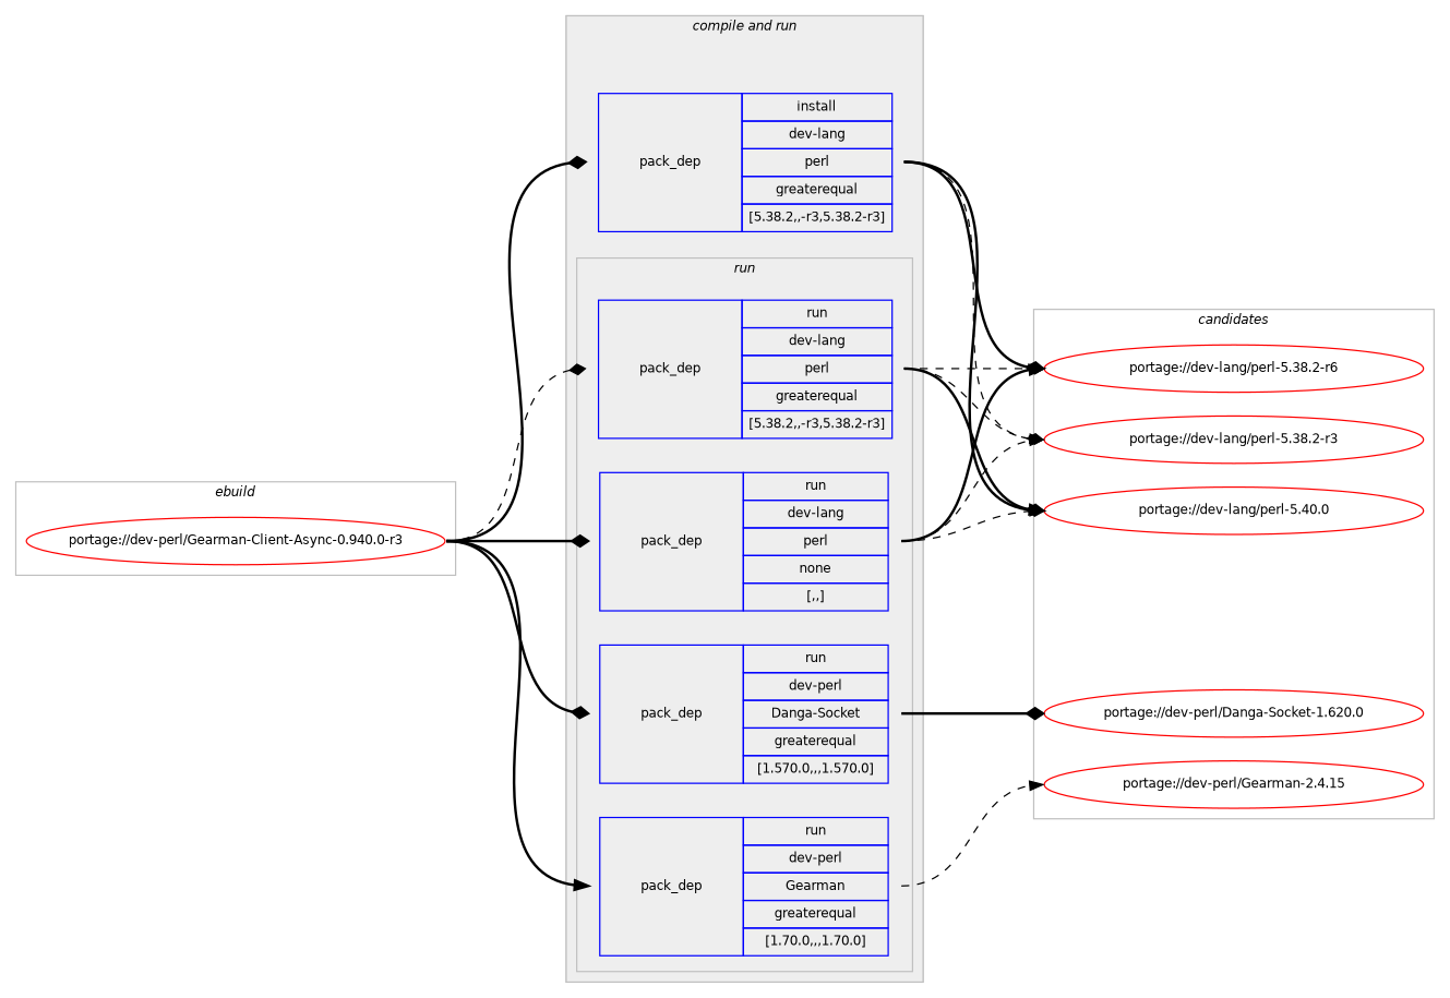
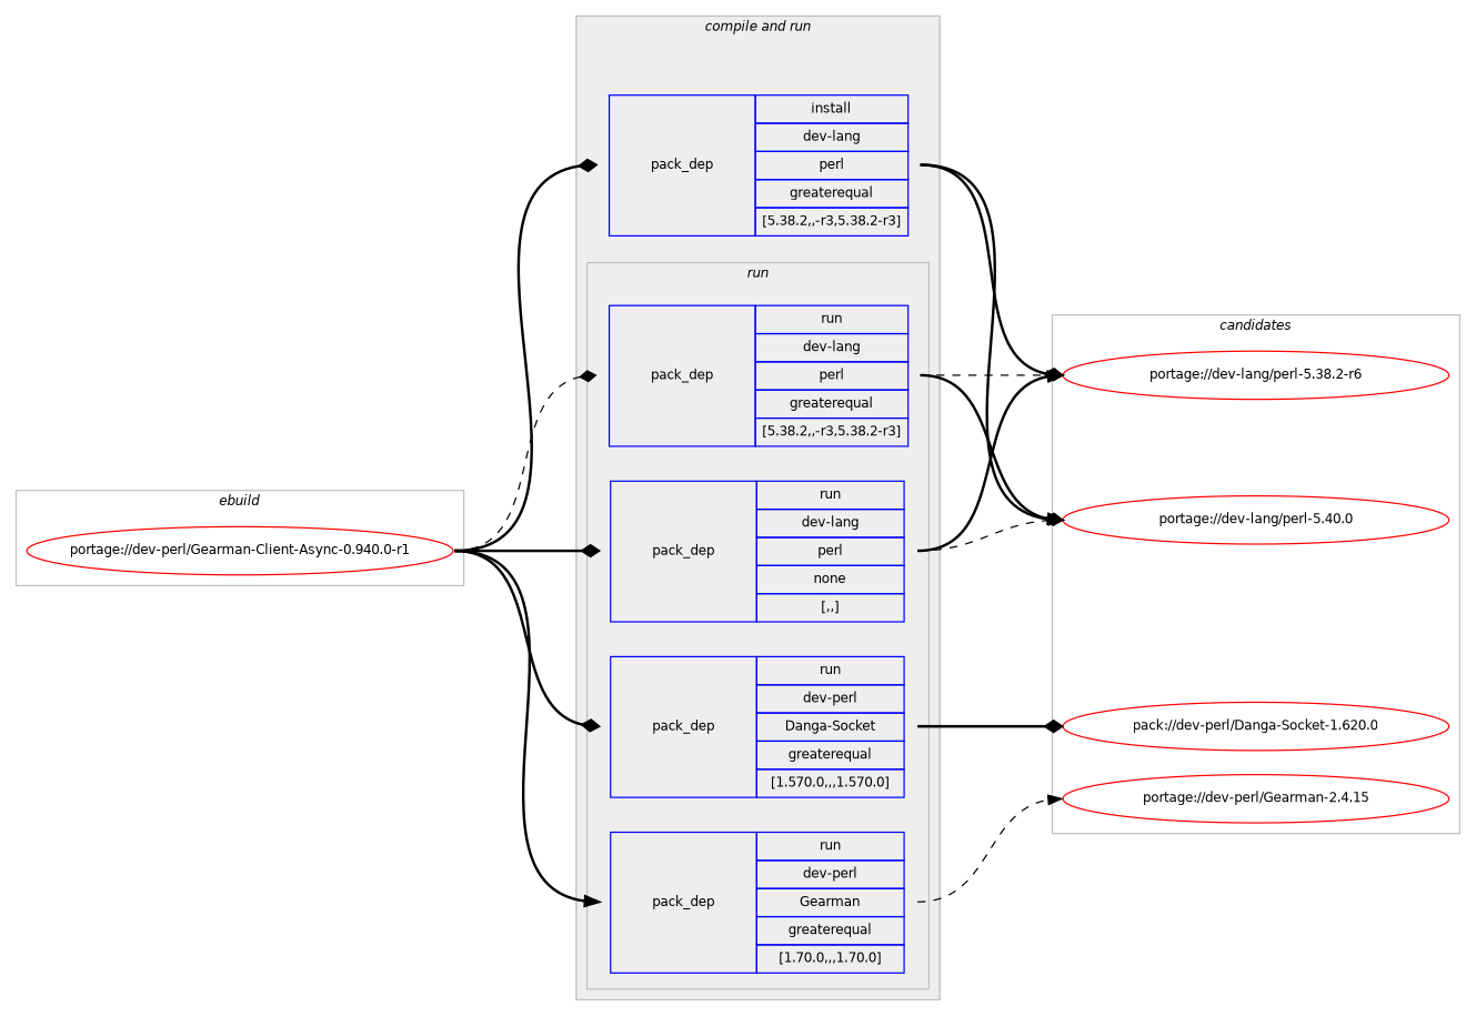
  digraph {
    compound=true
    concentrate=true
    fontname=Helvetica
    fontsize=10
    newrank=true
    rankdir=LR
    ranksep=1.5
    node [color=red fontname=Helvetica fontsize=10]
    edge [arrowhead=diamond headport=w style=bold tailport=e weight=100]
-   n1 [label="portage://dev-perl/Gearman-Client-Async-0.940.0-r3" width=4]
+   n1 [label="portage://dev-perl/Gearman-Client-Async-0.940.0-r1" width=4]
    n2 [color=blue label=<<TABLE BORDER="0" CELLBORDER="1" CELLSPACING="0" CELLPADDING="4" WIDTH="220"><TR><TD ROWSPAN="6" CELLPADDING="30">pack_dep</TD></TR><TR><TD WIDTH="110">install</TD></TR><TR><TD>dev-lang</TD></TR><TR><TD>perl</TD></TR><TR><TD>greaterequal</TD></TR><TR><TD>[5.38.2,,-r3,5.38.2-r3]</TD></TR></TABLE>> shape=none]
    n3 [color=blue label=<<TABLE BORDER="0" CELLBORDER="1" CELLSPACING="0" CELLPADDING="4" WIDTH="220"><TR><TD ROWSPAN="6" CELLPADDING="30">pack_dep</TD></TR><TR><TD WIDTH="110">run</TD></TR><TR><TD>dev-lang</TD></TR><TR><TD>perl</TD></TR><TR><TD>greaterequal</TD></TR><TR><TD>[5.38.2,,-r3,5.38.2-r3]</TD></TR></TABLE>> shape=none]
    n4 [color=blue label=<<TABLE BORDER="0" CELLBORDER="1" CELLSPACING="0" CELLPADDING="4" WIDTH="220"><TR><TD ROWSPAN="6" CELLPADDING="30">pack_dep</TD></TR><TR><TD WIDTH="110">run</TD></TR><TR><TD>dev-lang</TD></TR><TR><TD>perl</TD></TR><TR><TD>none</TD></TR><TR><TD>[,,]</TD></TR></TABLE>> shape=none]
    n5 [color=blue label=<<TABLE BORDER="0" CELLBORDER="1" CELLSPACING="0" CELLPADDING="4" WIDTH="220"><TR><TD ROWSPAN="6" CELLPADDING="30">pack_dep</TD></TR><TR><TD WIDTH="110">run</TD></TR><TR><TD>dev-perl</TD></TR><TR><TD>Danga-Socket</TD></TR><TR><TD>greaterequal</TD></TR><TR><TD>[1.570.0,,,1.570.0]</TD></TR></TABLE>> shape=none]
    n6 [color=blue label=<<TABLE BORDER="0" CELLBORDER="1" CELLSPACING="0" CELLPADDING="4" WIDTH="220"><TR><TD ROWSPAN="6" CELLPADDING="30">pack_dep</TD></TR><TR><TD WIDTH="110">run</TD></TR><TR><TD>dev-perl</TD></TR><TR><TD>Gearman</TD></TR><TR><TD>greaterequal</TD></TR><TR><TD>[1.70.0,,,1.70.0]</TD></TR></TABLE>> shape=none]
    n7 [label="portage://dev-lang/perl-5.40.0" width=4]
    n8 [label="portage://dev-lang/perl-5.38.2-r6" width=4]
-   n9 [label="portage://dev-lang/perl-5.38.2-r3" width=4]
-   n10 [label="portage://dev-perl/Danga-Socket-1.620.0" width=4]
+   n10 [label="pack://dev-perl/Danga-Socket-1.620.0" width=4]
    n11 [label="portage://dev-perl/Gearman-2.4.15" width=4]
    subgraph cluster_1 {
      color=gray
      label=<<i>ebuild</i>>
      n1
    }
    subgraph cluster_2 {
      color=gray
      label=<<i>dependencies</i>>
      subgraph cluster_3 {
        color=gray
        fillcolor="#eeeeee"
        label=<<i>compile</i>>
        style=filled
        subgraph sub_4 {
          color=gray
          fillcolor="#eeeeee"
          label=<<i>compile</i>>
          style=filled
          n2
        }
      }
      subgraph cluster_5 {
        color=gray
        fillcolor="#eeeeee"
        label=<<i>compile and run</i>>
        style=filled
      }
      subgraph cluster_6 {
        color=gray
        fillcolor="#eeeeee"
        label=<<i>run</i>>
        style=filled
        subgraph sub_7 {
          color=gray
          fillcolor="#eeeeee"
          label=<<i>run</i>>
          style=filled
          n3
        }
        subgraph sub_8 {
          color=gray
          fillcolor="#eeeeee"
          label=<<i>run</i>>
          style=filled
          n4
        }
        subgraph sub_9 {
          color=gray
          fillcolor="#eeeeee"
          label=<<i>run</i>>
          style=filled
          n5
        }
        subgraph sub_10 {
          color=gray
          fillcolor="#eeeeee"
          label=<<i>run</i>>
          style=filled
          n6
        }
      }
    }
    subgraph cluster_11 {
      color=gray
      label=<<i>candidates</i>>
      rank=same
      subgraph sub_12 {
        color=black
        label=<<i>candidates</i>>
        nodesep=1
        rank=same
        n7
        n8
-       n9
      }
      subgraph sub_13 {
        color=black
        label=<<i>candidates</i>>
        nodesep=1
        rank=same
        n7
        n8
-       n9
      }
      subgraph sub_14 {
        color=black
        label=<<i>candidates</i>>
        nodesep=1
        rank=same
        n7
        n8
-       n9
      }
      subgraph sub_15 {
        color=black
        label=<<i>candidates</i>>
        nodesep=1
        rank=same
        n10
      }
      subgraph sub_16 {
        color=black
        label=<<i>candidates</i>>
        nodesep=1
        rank=same
        n11
      }
    }
    n1 -> n2 [weight=20]
    n1 -> n3 [style=dashed weight=20]
    n1 -> n4 [weight=20]
    n1 -> n5 [weight=20]
    n1 -> n6 [arrowhead=normal weight=20]
    n2 -> n7
    n2 -> n8
-   n2 -> n9 [style=dashed]
    n3 -> n7 [arrowhead=normal]
    n3 -> n8 [style=dashed]
-   n3 -> n9 [arrowhead=normal style=dashed]
    n4 -> n7 [arrowhead=normal style=dashed]
    n4 -> n8 [arrowhead=normal]
-   n4 -> n9 [arrowhead=normal style=dashed]
    n5 -> n10
    n6 -> n11 [arrowhead=normal style=dashed]
  }
